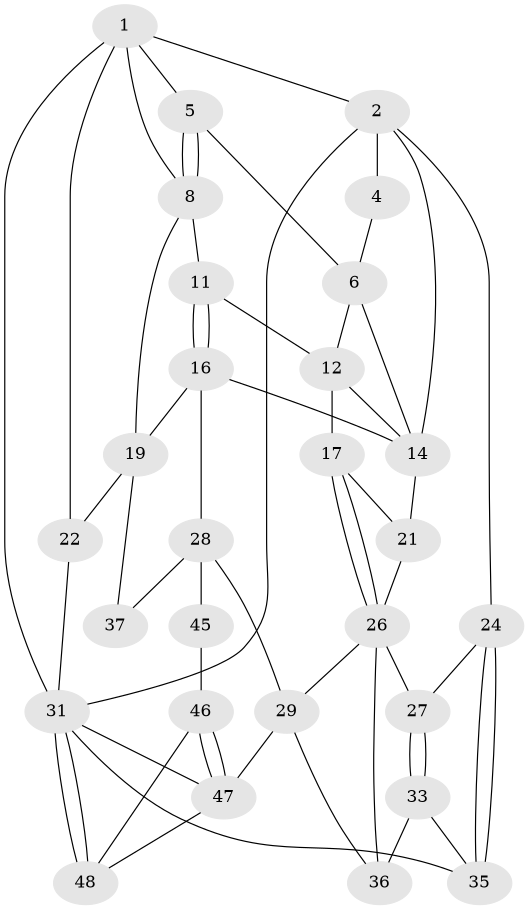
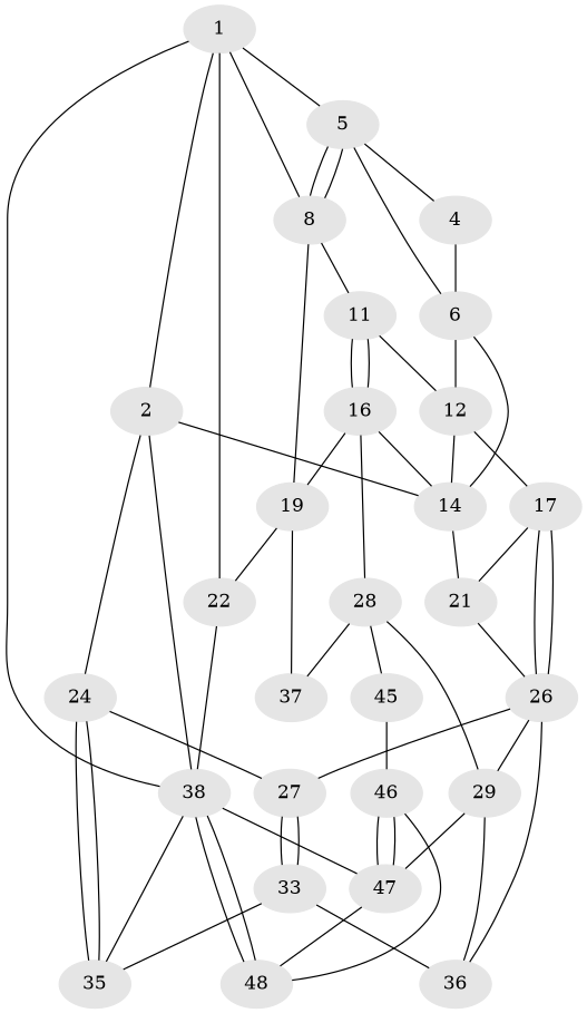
  graph {
    node [color=gray90 style=filled]
    1 [super="+10"]
    2 [super="+3"]
    5
    8 [super="+9"]
    22 [super="+32"]
-   31 [super="+41"]
+   31 [super="+41" label=38]
    4
    14 [super="+15"]
    24 [super="+25"]
    6 [super="+7"]
    11
    19 [super="+23"]
    35
    47 [super="+51"]
    48
    21
    27
    12 [super="+13"]
    17 [super="+18"]
    16 [super="+20"]
    37 [super="+38"]
    28 [super="+39"]
    26 [super="+30"]
    29 [super="+44"]
    45 [super="+50"]
    36 [super="+43"]
    33 [super="+34"]
    46 [super="+49"]
    1 -- 2
    1 -- 5
    1 -- 8
    1 -- 22
    1 -- 31
    2 -- 31
-   2 -- 4
+   5 -- 4
    2 -- 14
    2 -- 24
    5 -- 8
    5 -- 8
    5 -- 6
    8 -- 11
    8 -- 19
    22 -- 31
    31 -- 35
    31 -- 47
    31 -- 48
    31 -- 48
    4 -- 6
    14 -- 21
    24 -- 35
    24 -- 35
    24 -- 27
    6 -- 14
    6 -- 12
    11 -- 12
    11 -- 16
    11 -- 16
    19 -- 22
    19 -- 37
    47 -- 48
    21 -- 26
    27 -- 33
    27 -- 33
    12 -- 14
    12 -- 17
    17 -- 21
    17 -- 26
    17 -- 26
    16 -- 14
    16 -- 19
    16 -- 28
    28 -- 37
    28 -- 29
    28 -- 45
    26 -- 27
    26 -- 29
    26 -- 36
    29 -- 47
    29 -- 36
    45 -- 46 [weight=2]
    33 -- 35
    33 -- 36 [weight=2]
    46 -- 47
    46 -- 47
    46 -- 48
  }
